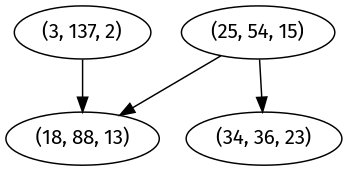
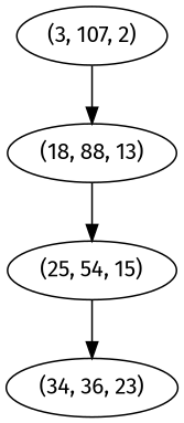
  digraph {
    fontname="Fira Sans"
    node [fontname="Fira Sans"]
    edge [fontname="Fira Sans"]
-   "(3, 107, 2)" [label="(3, 137, 2)"]
+   "(3, 107, 2)"
    "(18, 88, 13)"
    "(25, 54, 15)"
    n4 [label="(34, 36, 23)"]
    "(3, 107, 2)" -> "(18, 88, 13)"
-   "(25, 54, 15)" -> "(18, 88, 13)"
+   "(18, 88, 13)" -> "(25, 54, 15)"
    "(25, 54, 15)" -> n4
  }
